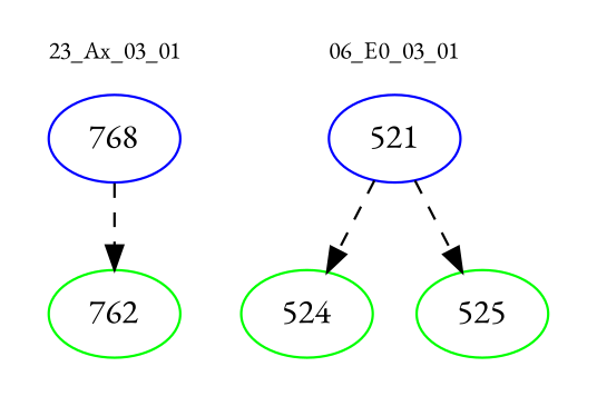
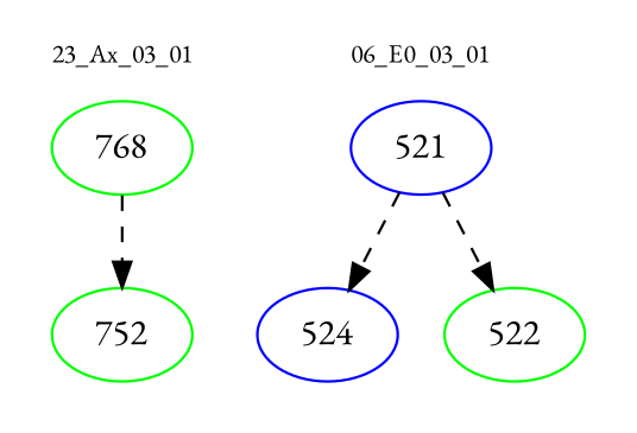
  digraph {
    fontname="EB Garamond"
    node [color=blue fontname="EB Garamond"]
    edge [color=black fontname="EB Garamond" style=dashed]
-   n1 [label=768]
-   n2 [color=green label=762]
+   n1 [color=green label=768]
+   n2 [color=green label=752]
    n3 [label=521]
-   n4 [color=green label=524]
-   n5 [color=green label=525]
+   n4 [label=524]
+   n5 [color=green label=522]
    subgraph cluster_1 {
      color=white
      fontsize=10
      label="23_Ax_03_01"
      n1
      n2
    }
    subgraph cluster_2 {
      color=white
      fontsize=10
      label="06_E0_03_01"
      n3
      n4
      n5
    }
    n1 -> n2
    n3 -> n4
    n3 -> n5
  }
